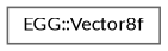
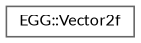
  digraph {
    rankdir=LR
    fontname=Lato
-   n1 [color=grey40 fillcolor=white fontname=Lato fontsize=10 height=0.2 label="EGG::Vector8f" shape=box style=filled width=0.4]
+   n1 [color=grey40 fillcolor=white fontname=Lato fontsize=10 height=0.2 label="EGG::Vector2f" shape=box style=filled width=0.4]
  }
